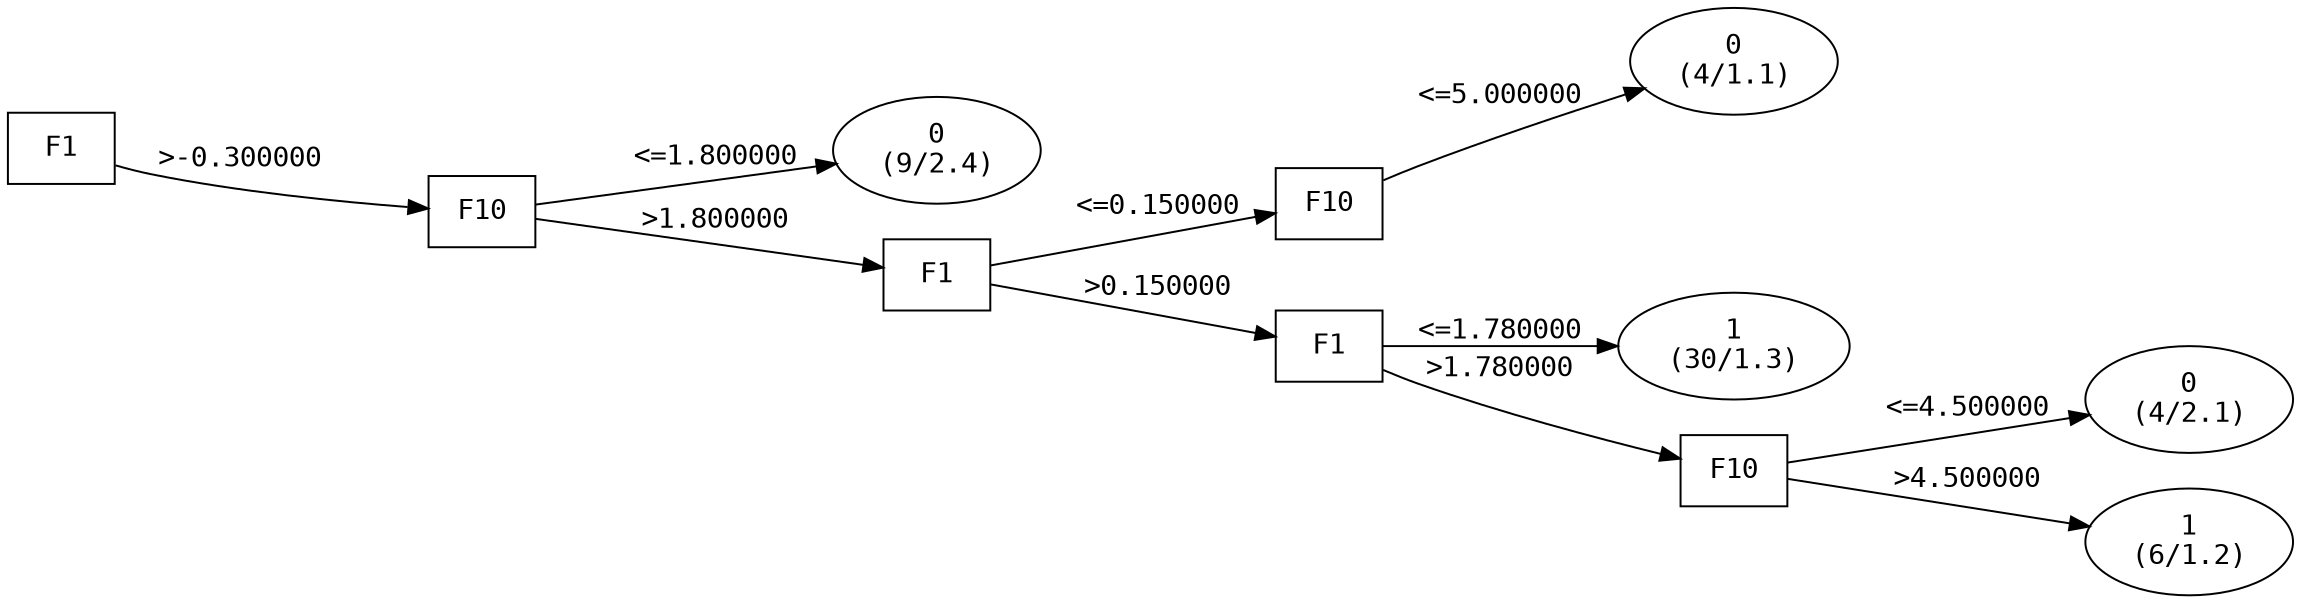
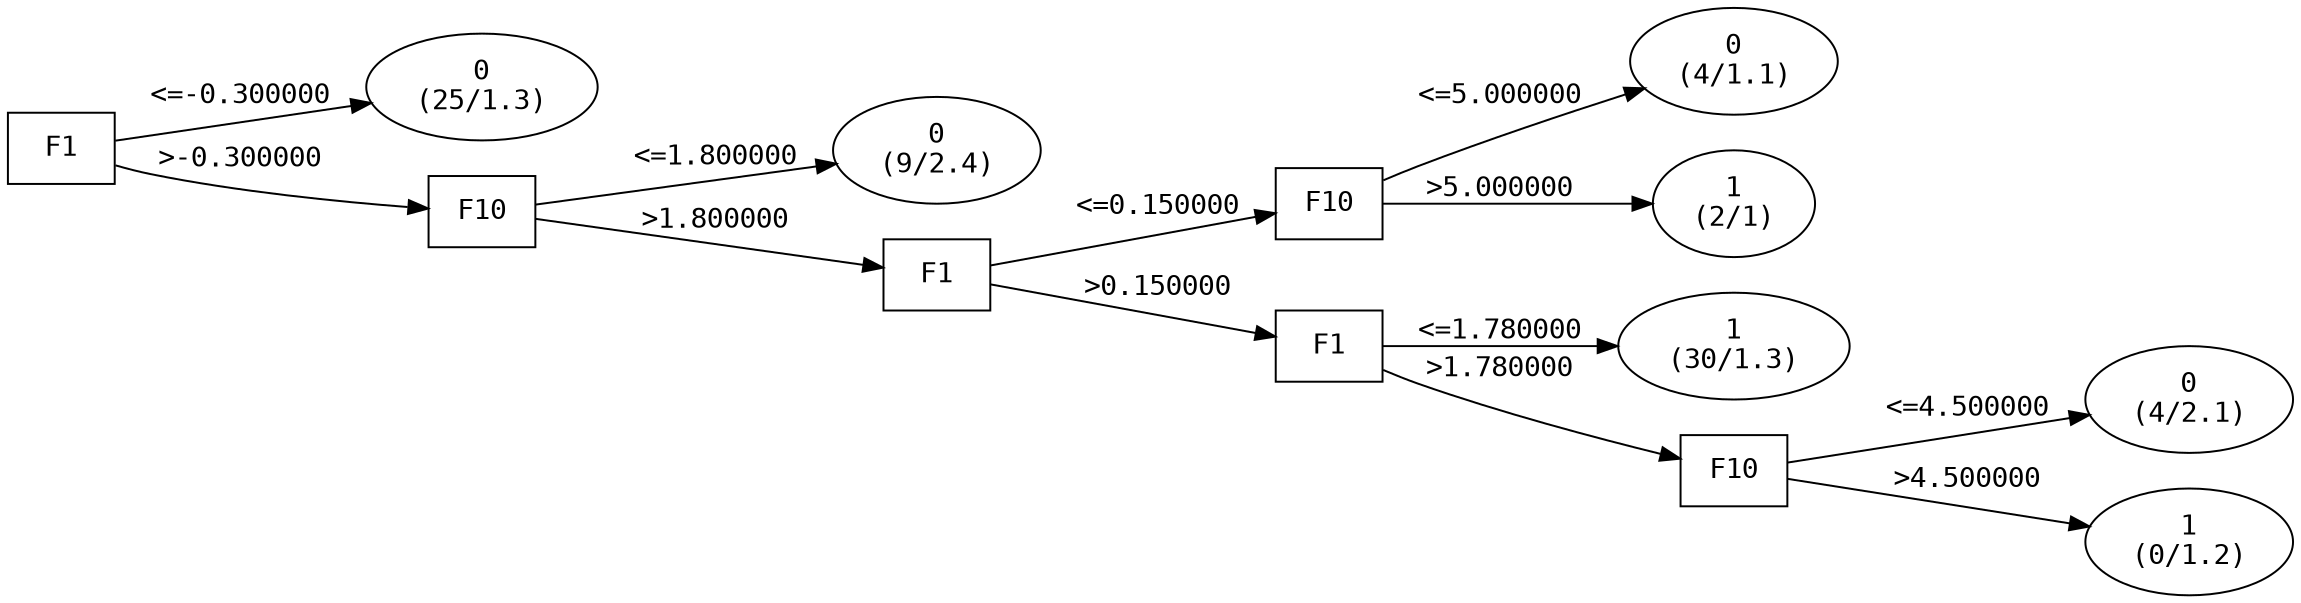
  digraph {
    fontname="DejaVu Sans Mono"
    rankdir=LR
    node [fontname="DejaVu Sans Mono" shape=ellipse]
    edge [fontname="DejaVu Sans Mono"]
    n1 [label="F1\n" shape=box]
+   n2 [label="0\n(25/1.3)"]
    n3 [label="F10\n" shape=box]
    n4 [label="0\n(9/2.4)"]
    n5 [label="F1\n" shape=box]
    n6 [label="F10\n" shape=box]
    n7 [label="F1\n" shape=box]
    n8 [label="0\n(4/1.1)"]
+   n9 [label="1\n(2/1)"]
    n10 [label="1\n(30/1.3)"]
    n11 [label="F10\n" shape=box]
    n12 [label="0\n(4/2.1)"]
-   n13 [label="1\n(6/1.2)"]
+   n13 [label="1\n(0/1.2)"]
+   n1 -> n2 [label="<=-0.300000"]
    n1 -> n3 [label=">-0.300000"]
    n3 -> n4 [label="<=1.800000"]
    n3 -> n5 [label=">1.800000"]
    n5 -> n6 [label="<=0.150000"]
    n5 -> n7 [label=">0.150000"]
    n6 -> n8 [label="<=5.000000"]
+   n6 -> n9 [label=">5.000000"]
    n7 -> n10 [label="<=1.780000"]
    n7 -> n11 [label=">1.780000"]
    n11 -> n12 [label="<=4.500000"]
    n11 -> n13 [label=">4.500000"]
  }
